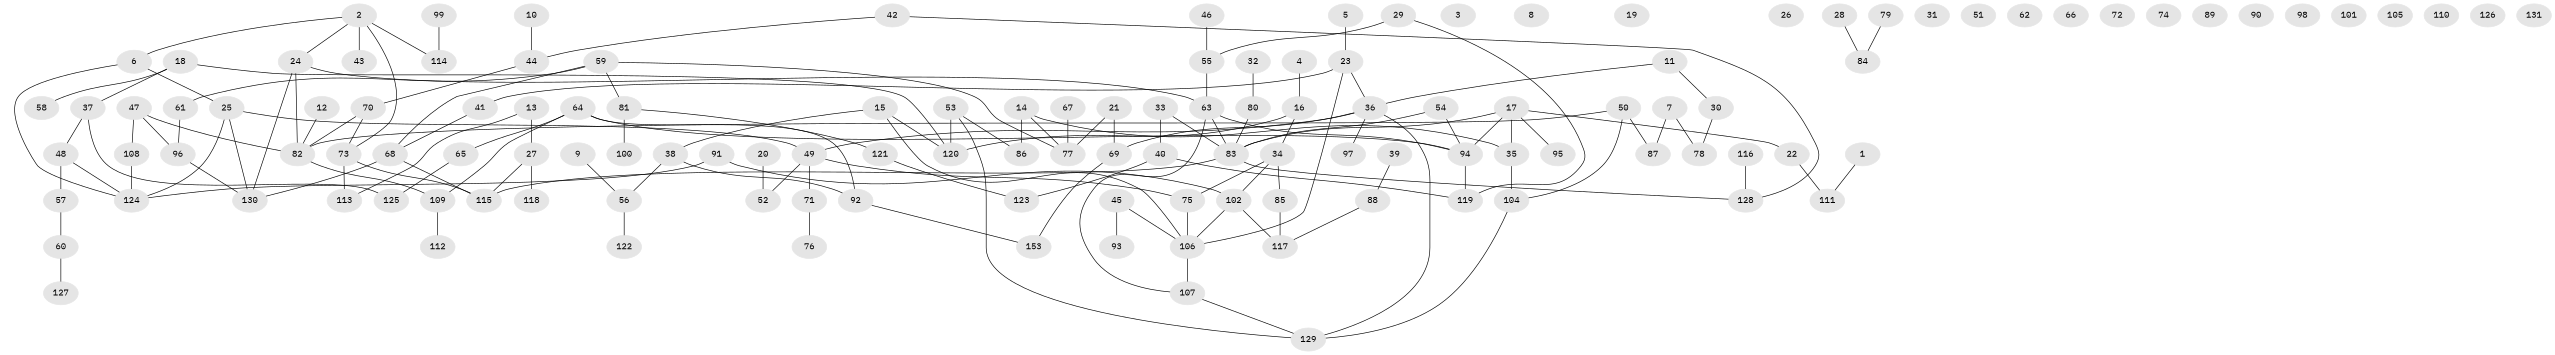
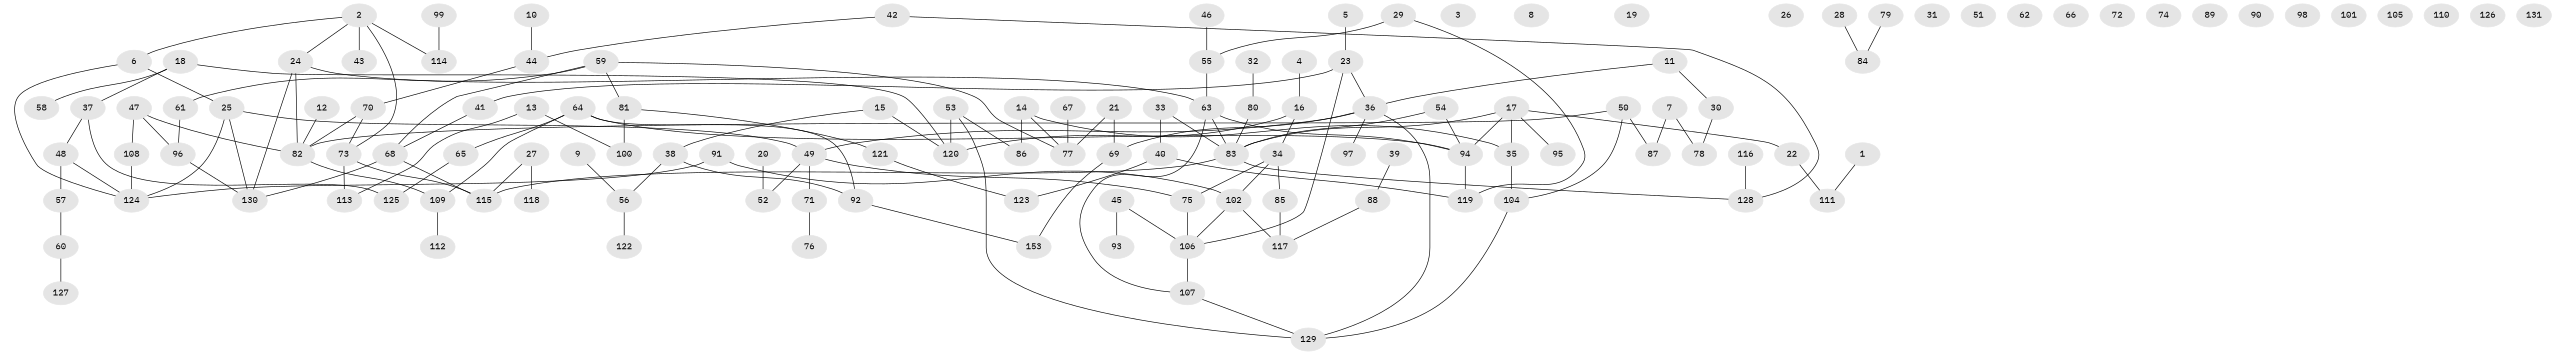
  graph {
    fontname="IBM Plex Mono"
    node [color=gray90 fontname="IBM Plex Mono" style=filled]
    edge [fontname="IBM Plex Mono"]
    1
    111
    2
    6
    24
    43
    73
    114
    25
    124
    82
    63
    130
    113
    115
    3
    4
    16
    120
    34
    5
    23
    36
    106
    41
    49
    7
    78
    87
    8
    9
    56
    122
    10
    44
    70
    11
    30
    69
    97
    129
    12
    109
    13
    27
    118
    14
    35
    77
    86
    104
    15
    38
    92
    107
    75
    85
    102
    17
    22
    83
    94
    95
    128
    119
    18
    37
    58
    48
    125
    19
    20
    52
    21
    n75 [label=153]
    68
    71
    26
    28
    84
    29
    55
    31
    32
    80
    33
    40
    123
    117
    57
    39
    88
    42
    45
    93
    46
    47
    96
    108
    60
    76
    50
    51
    53
    54
    127
    59
    61
    81
    100
    121
    62
    64
    65
    112
    66
    67
    72
    74
    79
    89
    90
    91
    98
    99
    101
    105
    110
    116
    126
    131
    1 -- 111
    2 -- 6
    2 -- 24
    2 -- 43
    2 -- 73
    2 -- 114
    6 -- 25
    6 -- 124
    24 -- 82
    24 -- 63
    24 -- 130
    73 -- 113
    73 -- 115
    25 -- 124
    25 -- 130
    25 -- 49
    82 -- 109
    63 -- 107
    63 -- 83
    63 -- 94
    4 -- 16
    16 -- 120
    16 -- 34
    34 -- 75
    34 -- 85
    34 -- 102
    5 -- 23
    23 -- 36
    23 -- 106
    23 -- 41
    36 -- 49
    36 -- 69
    36 -- 97
    36 -- 129
    106 -- 107
    41 -- 68
    49 -- 75
    49 -- 52
    49 -- 71
    7 -- 78
    7 -- 87
    9 -- 56
    56 -- 122
    10 -- 44
    44 -- 70
    70 -- 73
    70 -- 82
    11 -- 36
    11 -- 30
    30 -- 78
    69 -- n75
    12 -- 82
    109 -- 112
    13 -- 113
-   13 -- 27
+   13 -- 100
    27 -- 115
    27 -- 118
    14 -- 35
    14 -- 77
    14 -- 86
    35 -- 104
    104 -- 129
    15 -- 120
-   15 -- 106
    15 -- 38
    38 -- 56
    38 -- 92
    92 -- n75
    107 -- 129
    75 -- 106
    85 -- 117
    102 -- 106
    102 -- 117
    17 -- 35
    17 -- 22
    17 -- 83
    17 -- 94
    17 -- 95
    22 -- 111
    83 -- 115
    83 -- 128
    94 -- 119
    18 -- 120
    18 -- 37
    18 -- 58
    37 -- 48
    37 -- 125
    48 -- 124
    48 -- 57
    20 -- 52
    21 -- 69
    21 -- 77
    68 -- 130
    68 -- 115
    71 -- 76
    28 -- 84
    29 -- 119
    29 -- 55
    55 -- 63
    32 -- 80
    80 -- 83
    33 -- 83
    33 -- 40
    40 -- 119
    40 -- 123
    57 -- 60
    39 -- 88
    88 -- 117
    42 -- 44
    42 -- 128
    45 -- 106
    45 -- 93
    46 -- 55
    47 -- 82
    47 -- 96
    47 -- 108
    96 -- 130
    108 -- 124
    60 -- 127
    50 -- 82
    50 -- 87
    50 -- 104
    53 -- 120
    53 -- 129
    53 -- 86
    54 -- 83
    54 -- 94
    59 -- 77
    59 -- 68
    59 -- 61
    59 -- 81
    61 -- 96
    81 -- 100
    81 -- 121
    121 -- 123
    64 -- 109
    64 -- 92
    64 -- 94
    64 -- 65
    65 -- 125
    67 -- 77
    79 -- 84
    91 -- 124
    91 -- 102
    99 -- 114
    116 -- 128
  }
